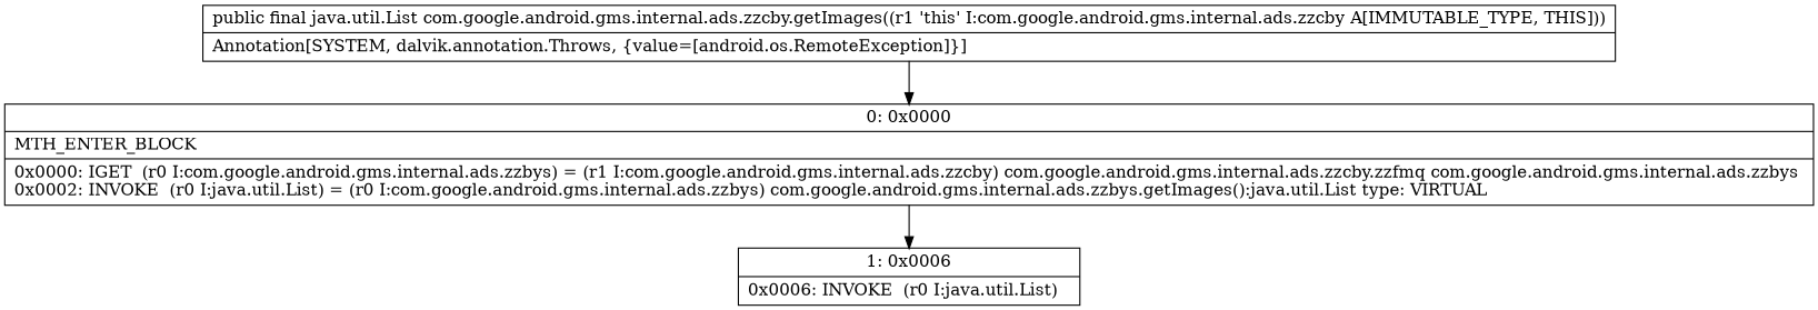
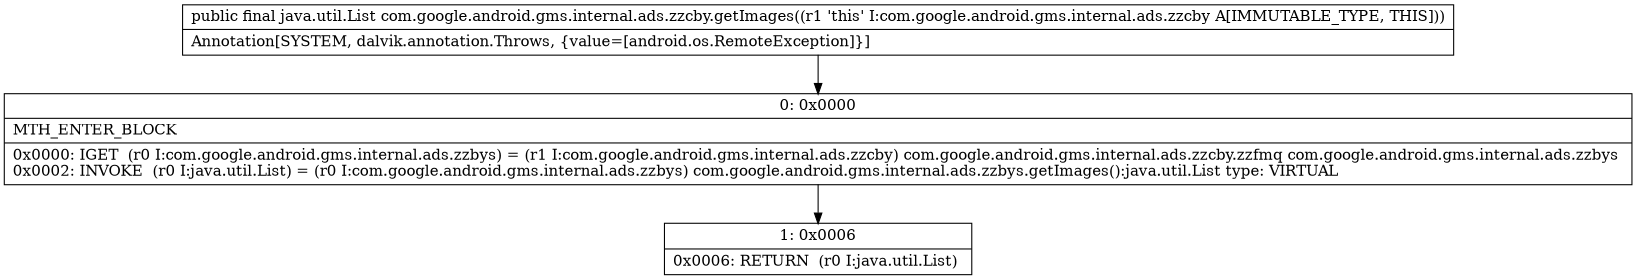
  digraph {
    node [shape=record]
    n1 [label="{0\:\ 0x0000|MTH_ENTER_BLOCK\l|0x0000: IGET  (r0 I:com.google.android.gms.internal.ads.zzbys) = (r1 I:com.google.android.gms.internal.ads.zzcby) com.google.android.gms.internal.ads.zzcby.zzfmq com.google.android.gms.internal.ads.zzbys \l0x0002: INVOKE  (r0 I:java.util.List) = (r0 I:com.google.android.gms.internal.ads.zzbys) com.google.android.gms.internal.ads.zzbys.getImages():java.util.List type: VIRTUAL \l}"]
-   n2 [label="{1\:\ 0x0006|0x0006: INVOKE  (r0 I:java.util.List) \l}"]
+   n2 [label="{1\:\ 0x0006|0x0006: RETURN  (r0 I:java.util.List) \l}"]
    n3 [label="{public final java.util.List com.google.android.gms.internal.ads.zzcby.getImages((r1 'this' I:com.google.android.gms.internal.ads.zzcby A[IMMUTABLE_TYPE, THIS]))  | Annotation[SYSTEM, dalvik.annotation.Throws, \{value=[android.os.RemoteException]\}]\l}"]
    n1 -> n2
    n3 -> n1
  }
